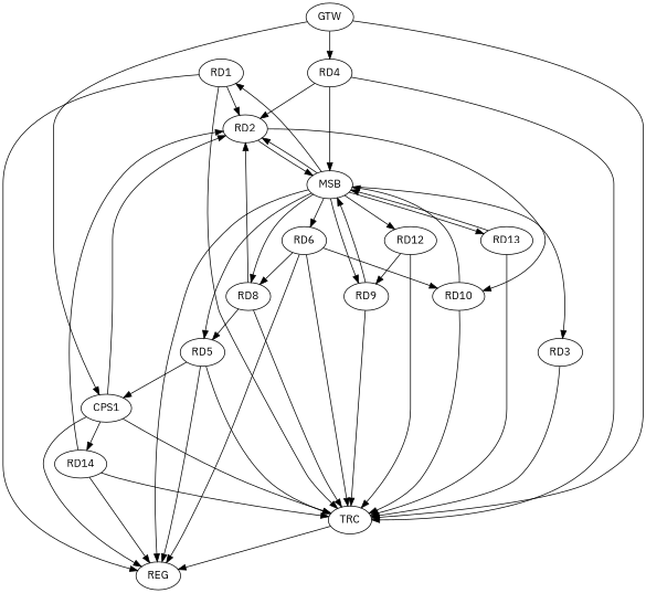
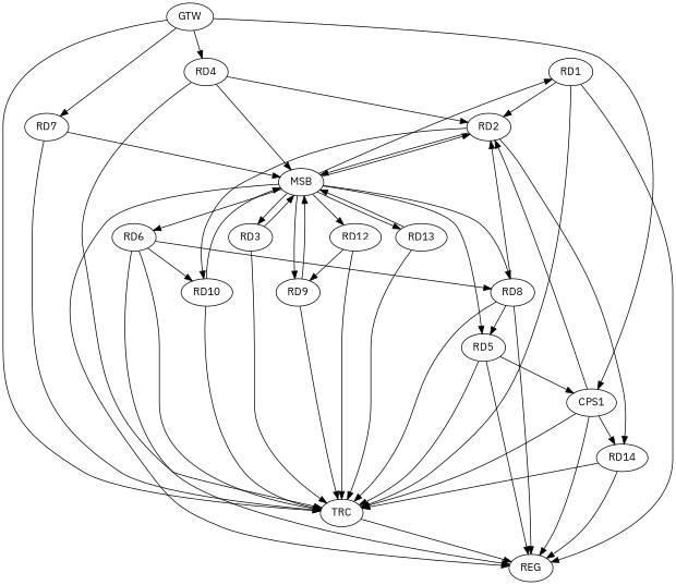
  strict digraph {
    fontname="IBM Plex Sans"
    node [fontname="IBM Plex Sans"]
    edge [fontname="IBM Plex Sans"]
    n1 [label=RD1]
    n2 [label=RD2]
    n3 [label=REG]
    n4 [label=TRC]
    n5 [label=MSB]
    n6 [label=RD10]
    n7 [label=RD13]
    n8 [label=RD3]
    n9 [label=RD5]
    n10 [label=RD6]
    n11 [label=RD8]
    n12 [label=RD9]
    n13 [label=RD12]
    n14 [label=RD4]
    n15 [label=CPS1]
+   n16 [label=RD7]
    n17 [label=RD14]
    n18 [label=GTW]
    n1 -> n2
    n1 -> n3
    n1 -> n4
    n2 -> n5
    n2 -> n6
    n4 -> n3
    n5 -> n1
    n5 -> n2
    n5 -> n3
    n5 -> n7
    n5 -> n8
    n5 -> n9
    n5 -> n10
    n5 -> n11
    n5 -> n12
    n5 -> n13
    n6 -> n4
    n6 -> n5
    n7 -> n4
    n7 -> n5
    n8 -> n4
+   n8 -> n5
    n9 -> n3
    n9 -> n4
    n9 -> n15
    n10 -> n3
    n10 -> n4
    n10 -> n6
    n10 -> n11
    n11 -> n2
+   n11 -> n3
    n11 -> n4
    n11 -> n9
    n12 -> n4
    n12 -> n5
    n13 -> n4
    n13 -> n12
    n14 -> n2
    n14 -> n4
    n14 -> n5
    n15 -> n2
    n15 -> n3
    n15 -> n4
    n15 -> n17
-   n17 -> n2
+   n16 -> n4
+   n16 -> n5
+   n2 -> n17
    n17 -> n3
    n17 -> n4
    n18 -> n4
    n18 -> n14
    n18 -> n15
+   n18 -> n16
  }
